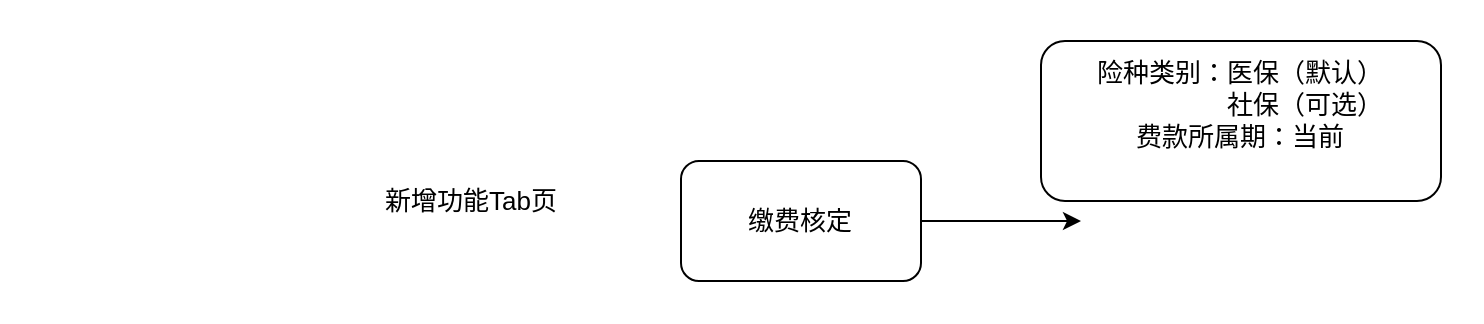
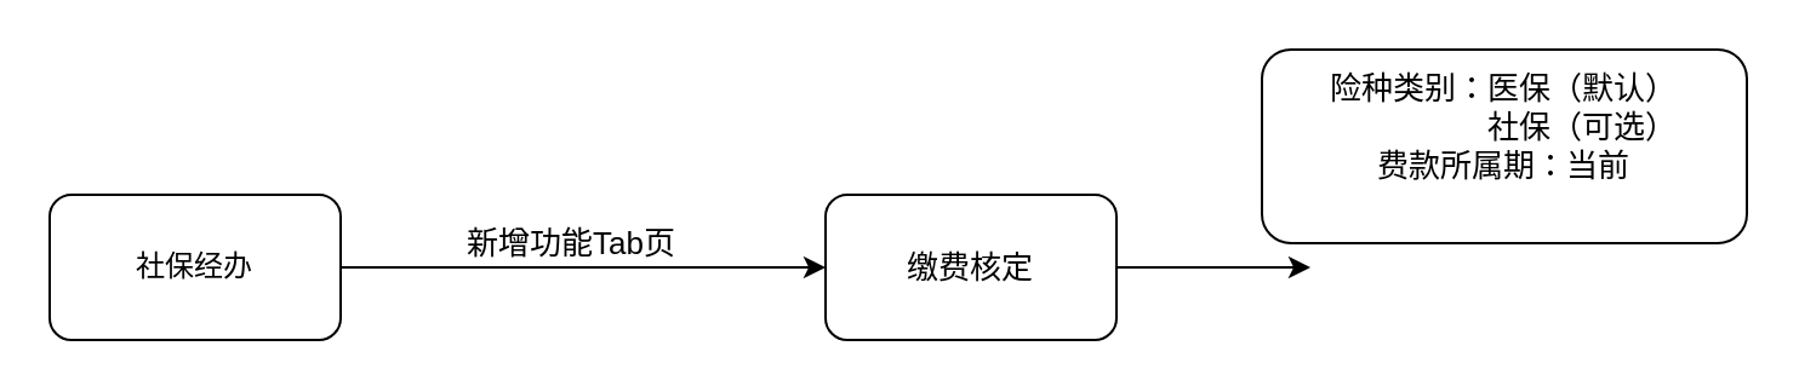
  <mxCell id="0" />
  <mxCell id="1" parent="0" />
+ <mxCell id="2" style="edgeStyle=orthogonalEdgeStyle;rounded=0;orthogonalLoop=1;jettySize=auto;html=1;entryX=0;entryY=0.5;entryDx=0;entryDy=0;fontSize=13;" edge="1" parent="1" source="3" target="5"><mxGeometry relative="1" as="geometry" /></mxCell>
+ <mxCell id="3" value="社保经办" style="rounded=1;whiteSpace=wrap;html=1;" parent="1" vertex="1"><mxGeometry x="20" y="80" width="120" height="60" as="geometry" /></mxCell>
  <mxCell id="4" value="" style="edgeStyle=orthogonalEdgeStyle;rounded=0;orthogonalLoop=1;jettySize=auto;html=1;fontSize=13;" edge="1" parent="1" source="5"><mxGeometry relative="1" as="geometry"><mxPoint x="540" y="110" as="targetPoint" /></mxGeometry></mxCell>
  <mxCell id="5" value="缴费核定" style="rounded=1;whiteSpace=wrap;html=1;fontSize=13;" vertex="1" parent="1"><mxGeometry x="340" y="80" width="120" height="60" as="geometry" /></mxCell>
  <mxCell id="6" value="新增功能Tab页" style="text;html=1;align=center;verticalAlign=middle;resizable=0;points=[];autosize=1;strokeColor=none;fillColor=none;fontSize=13;" vertex="1" parent="1"><mxGeometry x="185" y="90" width="100" height="20" as="geometry" /></mxCell>
  <mxCell id="7" value="险种类别：医保（默认）&lt;br&gt;&amp;nbsp; &amp;nbsp; &amp;nbsp; &amp;nbsp; &amp;nbsp; &amp;nbsp; &amp;nbsp; &amp;nbsp; &amp;nbsp; 社保（可选）&lt;br&gt;费款所属期：当前&lt;br&gt;&lt;br&gt;" style="whiteSpace=wrap;html=1;fontSize=13;rounded=1;" vertex="1" parent="1"><mxGeometry x="520" y="20" width="200" height="80" as="geometry" /></mxCell>
